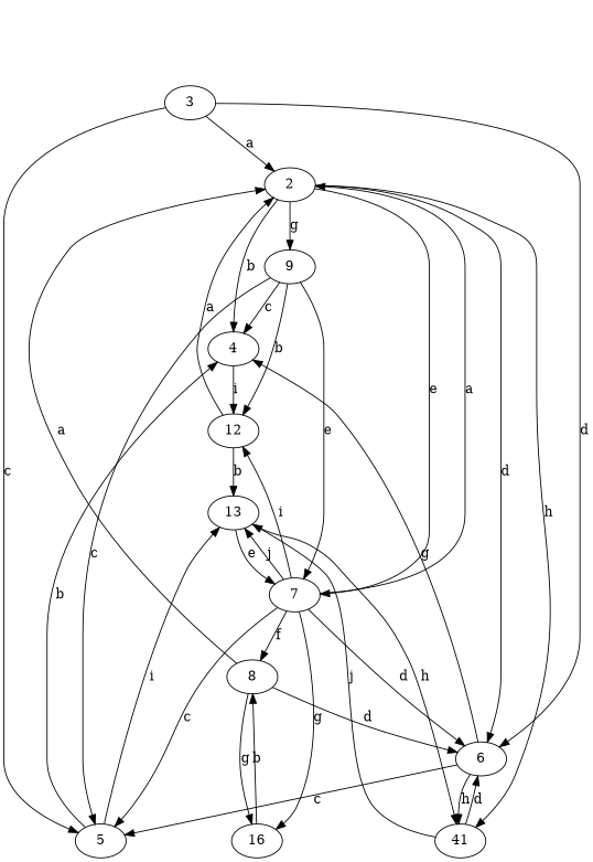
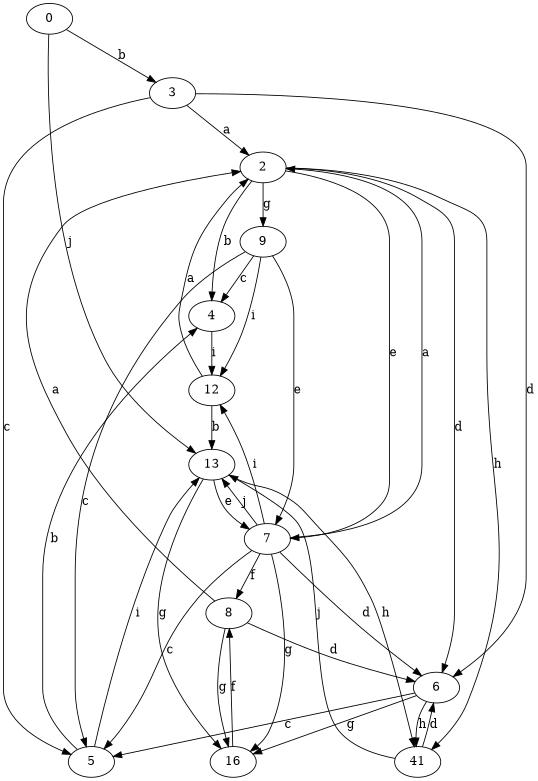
  strict digraph {
    2
    4
    6
    7
    9
    n6 [label=41]
    12
    5
    n9 [label=16]
    13
    8
    3
+   0
    2 -> 4 [label=b]
    2 -> 6 [label=d]
    2 -> 7 [label=e]
    2 -> 9 [label=g]
    2 -> n6 [label=h]
    4 -> 12 [label=i]
    6 -> n6 [label=h]
    6 -> 5 [label=c]
-   6 -> 4 [label=g]
+   6 -> n9 [label=g]
    7 -> 2 [label=a]
    7 -> 6 [label=d]
    7 -> 12 [label=i]
    7 -> 5 [label=c]
    7 -> n9 [label=g]
    7 -> 13 [label=j]
    7 -> 8 [label=f]
    9 -> 4 [label=c]
    9 -> 7 [label=e]
-   9 -> 12 [label=b]
+   9 -> 12 [label=i]
    9 -> 5 [label=c]
    n6 -> 6 [label=d]
    n6 -> 13 [label=j]
    12 -> 2 [label=a]
    12 -> 13 [label=b]
    5 -> 4 [label=b]
    5 -> 13 [label=i]
-   n9 -> 8 [label=b]
+   n9 -> 8 [label=f]
    13 -> 7 [label=e]
    13 -> n6 [label=h]
+   13 -> n9 [label=g]
    8 -> 2 [label=a]
    8 -> 6 [label=d]
    8 -> n9 [label=g]
    3 -> 2 [label=a]
    3 -> 6 [label=d]
    3 -> 5 [label=c]
+   0 -> 13 [label=j]
+   0 -> 3 [label=b]
  }
